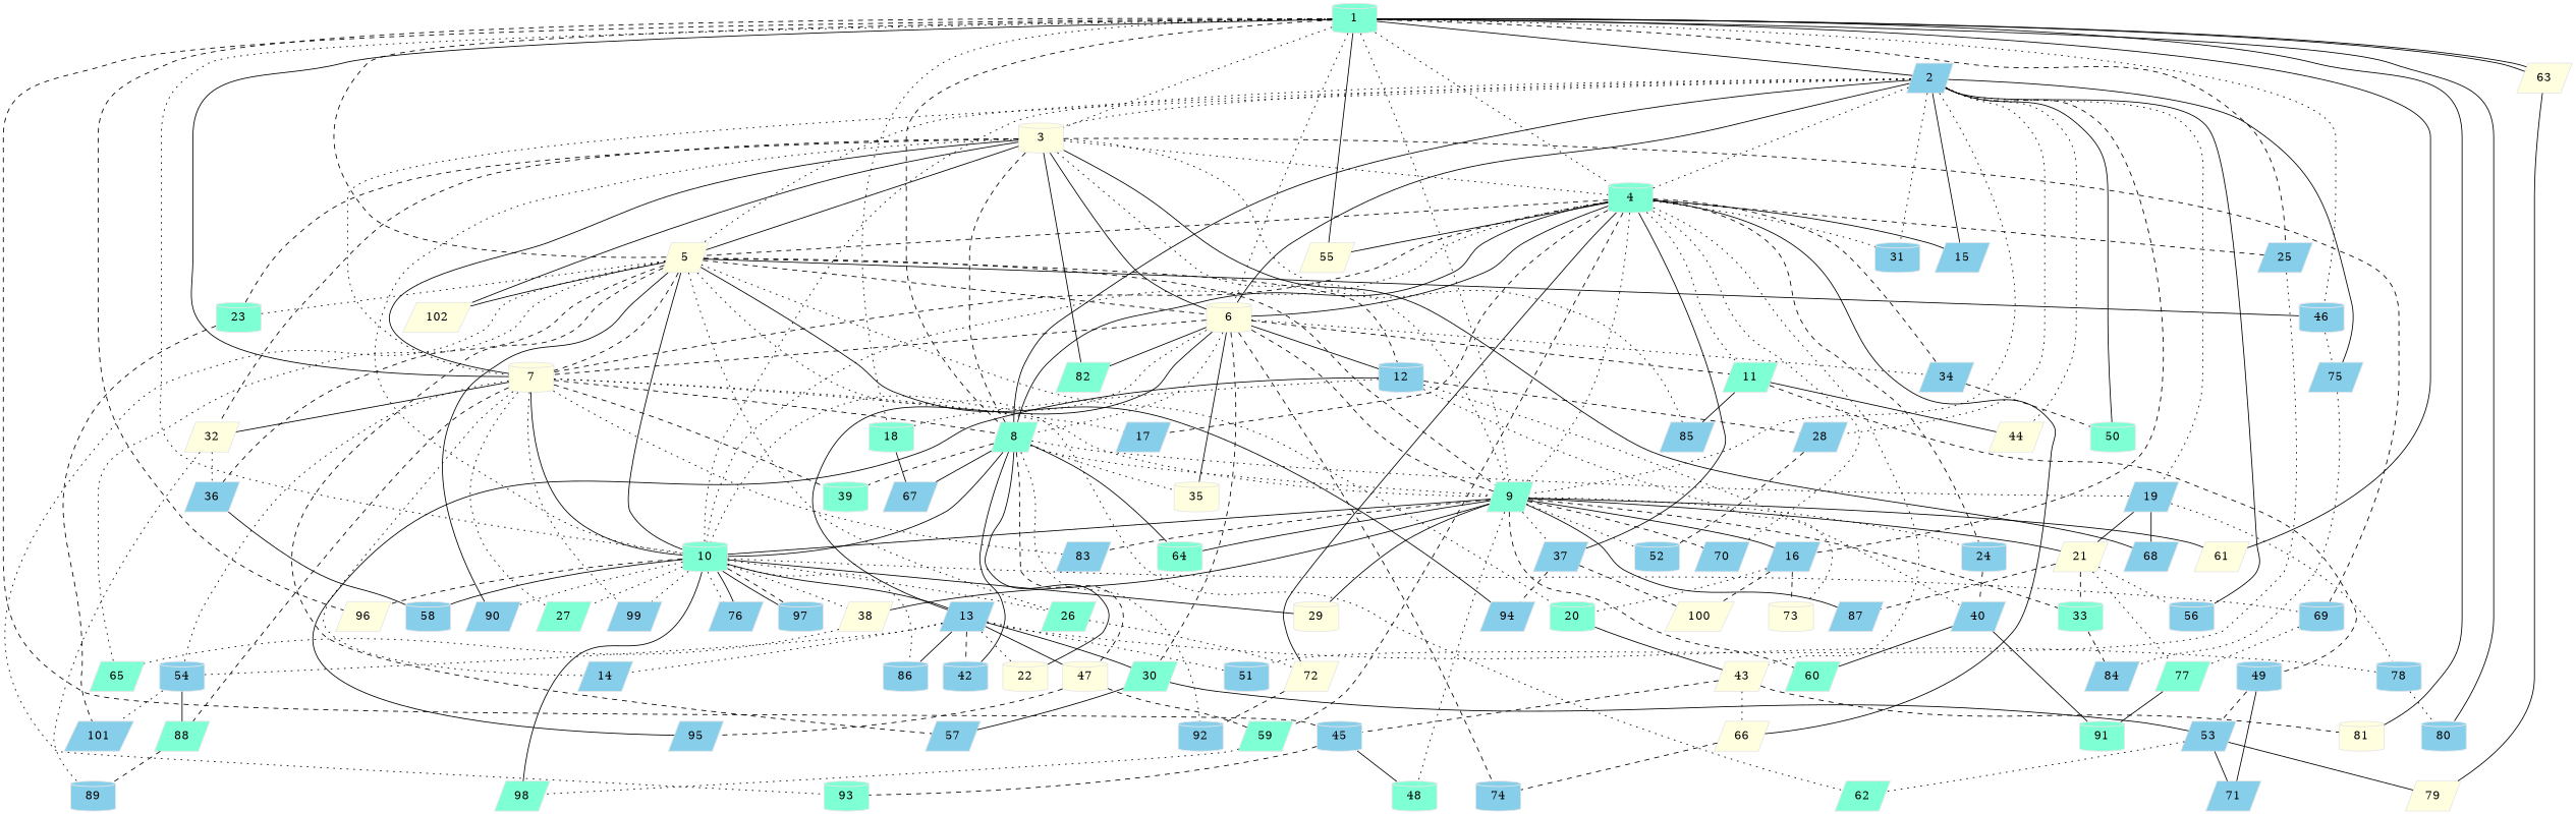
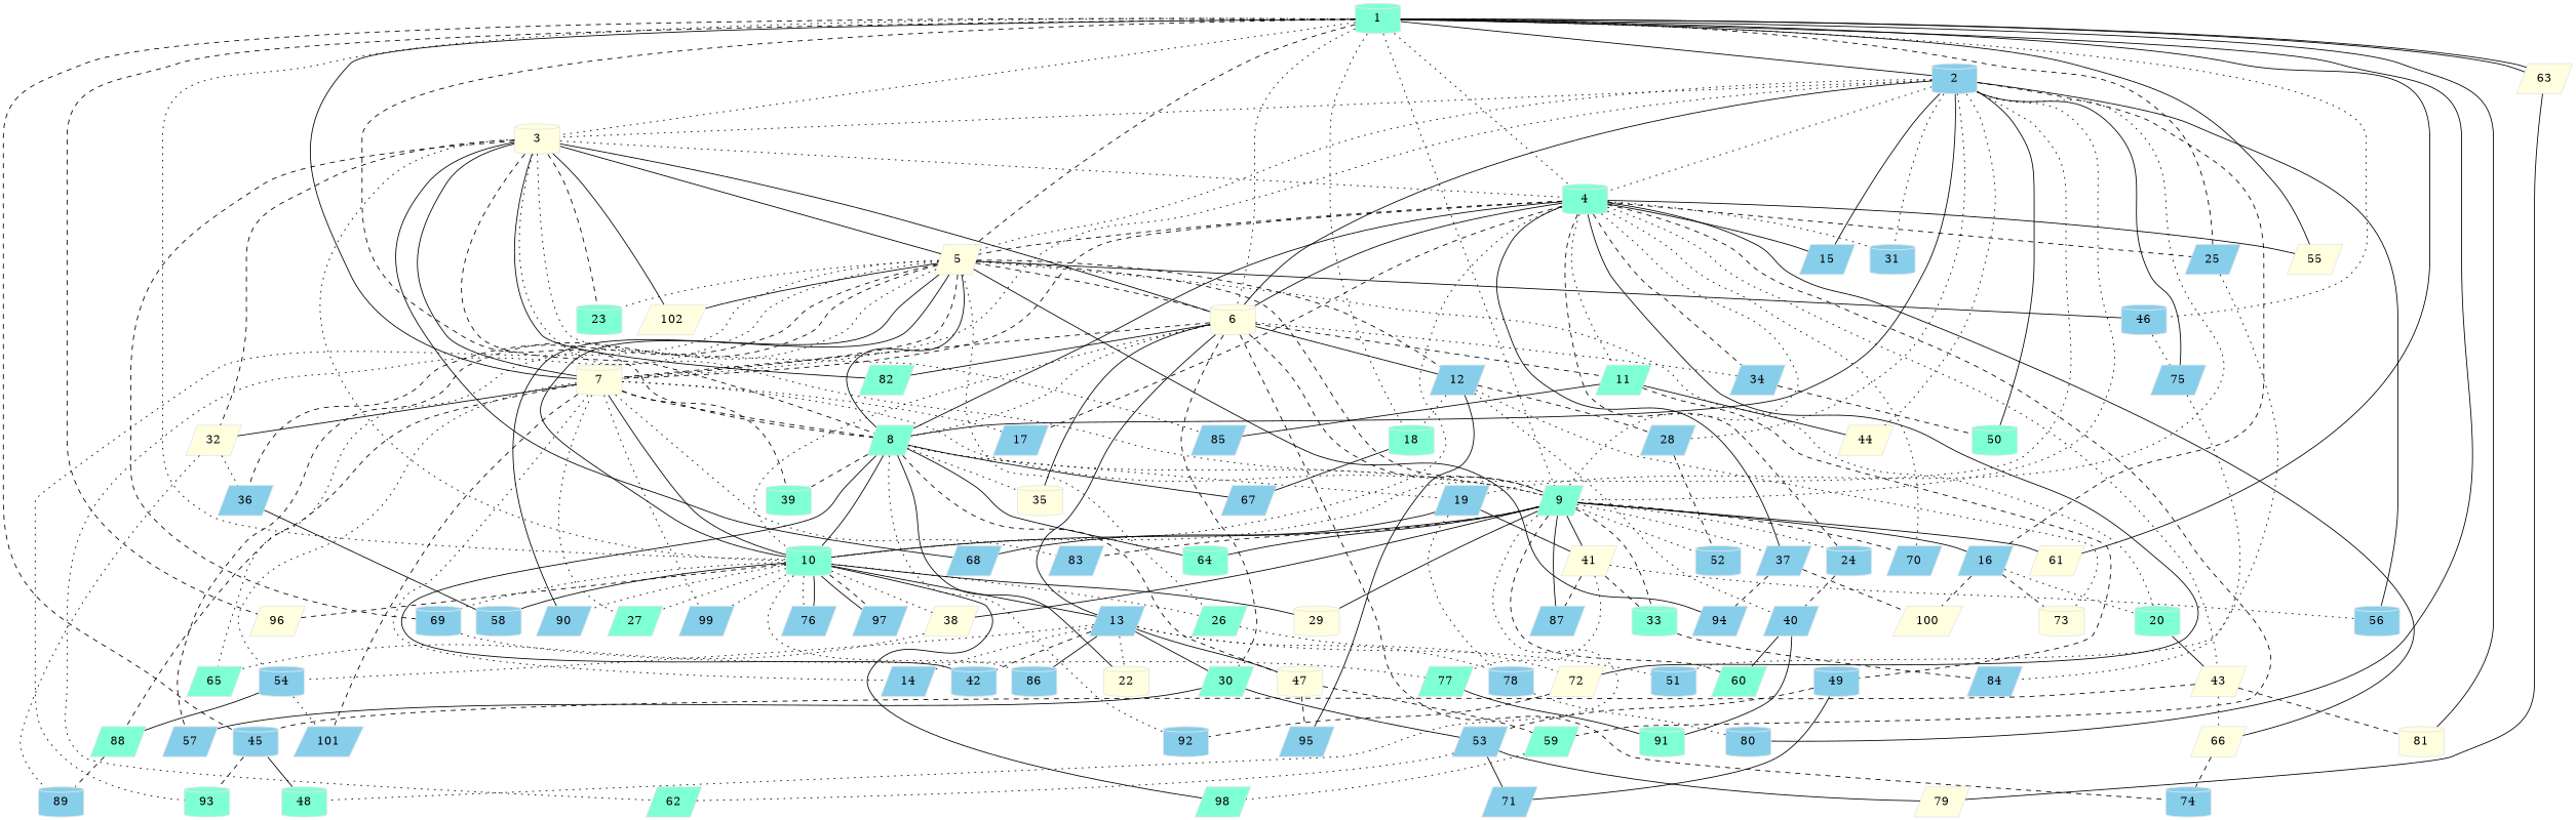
  graph {
    node [color=gray90 fillcolor=skyblue shape=parallelogram style=filled]
    edge [style=dotted]
    1 [fillcolor=aquamarine shape=cylinder]
-   2
+   2 [shape=cylinder]
    3 [fillcolor=lightyellow shape=cylinder]
    4 [fillcolor=aquamarine shape=cylinder]
    5 [fillcolor=lightyellow]
    6 [fillcolor=lightyellow shape=cylinder]
    7 [fillcolor=lightyellow shape=cylinder]
    8 [fillcolor=aquamarine]
    9 [fillcolor=aquamarine]
    10 [fillcolor=aquamarine shape=cylinder]
    18 [fillcolor=aquamarine shape=cylinder]
    25
    45 [shape=cylinder]
    46 [shape=cylinder]
    55 [fillcolor=lightyellow]
    61 [fillcolor=lightyellow]
    63 [fillcolor=lightyellow]
    80 [shape=cylinder]
    81 [fillcolor=lightyellow shape=cylinder]
    96 [fillcolor=lightyellow]
    15
    16
    19
    28
    31 [shape=cylinder]
    44 [fillcolor=lightyellow]
    50 [fillcolor=aquamarine shape=cylinder]
    56 [shape=cylinder]
    75
    23 [fillcolor=aquamarine shape=cylinder]
    32 [fillcolor=lightyellow]
    68
    69 [shape=cylinder]
    82 [fillcolor=aquamarine]
    85
    102 [fillcolor=lightyellow]
    11 [fillcolor=aquamarine]
    17
    24 [shape=cylinder]
    34
    37
    43 [fillcolor=lightyellow]
    59 [fillcolor=aquamarine]
    66 [fillcolor=lightyellow]
    70
    72 [fillcolor=lightyellow]
-   12 [shape=cylinder]
+   12
    20 [fillcolor=aquamarine shape=cylinder]
    26 [fillcolor=aquamarine]
    36
    57
    62 [fillcolor=aquamarine]
    65 [fillcolor=aquamarine]
    90
    93 [fillcolor=aquamarine shape=cylinder]
    94
    13
    30 [fillcolor=aquamarine]
    35 [fillcolor=lightyellow shape=cylinder]
    74 [shape=cylinder]
    14
    27 [fillcolor=aquamarine]
    39 [fillcolor=aquamarine shape=cylinder]
    54 [shape=cylinder]
    83
    88 [fillcolor=aquamarine]
    99
    101
    22 [fillcolor=lightyellow shape=cylinder]
    42 [shape=cylinder]
    47 [fillcolor=lightyellow shape=cylinder]
    64 [fillcolor=aquamarine shape=cylinder]
    67
    92 [shape=cylinder]
-   21 [fillcolor=lightyellow]
+   21 [fillcolor=lightyellow label=41]
    29 [fillcolor=lightyellow shape=cylinder]
    33 [fillcolor=aquamarine shape=cylinder]
    38 [fillcolor=lightyellow]
    48 [fillcolor=aquamarine shape=cylinder]
    52 [shape=cylinder]
    60 [fillcolor=aquamarine]
    87
    58 [shape=cylinder]
    76
    86 [shape=cylinder]
-   97 [shape=cylinder]
+   97
    98 [fillcolor=aquamarine]
    51 [shape=cylinder]
    79 [fillcolor=lightyellow]
    73 [fillcolor=lightyellow shape=cylinder]
    100 [fillcolor=lightyellow]
    78 [shape=cylinder]
    84
    89 [shape=cylinder]
    77 [fillcolor=aquamarine]
    49 [shape=cylinder]
    40
    95
    53
    71
    91 [fillcolor=aquamarine shape=cylinder]
    1 -- 2 [style=solid]
    1 -- 3
    1 -- 4
    1 -- 5 [style=dashed]
    1 -- 6
    1 -- 7 [style=solid]
    1 -- 8 [style=dashed]
    1 -- 9
    1 -- 10
    1 -- 18
    1 -- 25 [style=dashed]
    1 -- 45 [style=dashed]
    1 -- 46
    1 -- 55 [style=solid]
    1 -- 61 [style=solid]
    1 -- 63 [style=solid]
    1 -- 63 [style=solid]
    1 -- 80 [style=solid]
    1 -- 81 [style=solid]
    1 -- 96 [style=dashed]
    2 -- 3
    2 -- 4
    2 -- 5
    2 -- 6 [style=solid]
    2 -- 7
    2 -- 8 [style=solid]
    2 -- 9
    2 -- 10
    2 -- 15 [style=solid]
    2 -- 16 [style=dashed]
    2 -- 19
    2 -- 28
    2 -- 31
    2 -- 44
    2 -- 50 [style=solid]
    2 -- 56 [style=solid]
    2 -- 75 [style=solid]
    3 -- 4
    3 -- 5 [style=solid]
    3 -- 6 [style=solid]
    3 -- 7 [style=solid]
    3 -- 8 [style=dashed]
    3 -- 9
    3 -- 10
    3 -- 23 [style=dashed]
    3 -- 32 [style=dashed]
    3 -- 68 [style=solid]
    3 -- 69 [style=dashed]
    3 -- 82 [style=solid]
    3 -- 85
    3 -- 102 [style=solid]
    4 -- 5 [style=dashed]
    4 -- 6 [style=solid]
    4 -- 7 [style=dashed]
    4 -- 8 [style=solid]
    4 -- 9
    4 -- 10
    4 -- 25 [style=dashed]
    4 -- 55 [style=solid]
    4 -- 15 [style=solid]
    4 -- 31
    4 -- 11
    4 -- 17 [style=dashed]
    4 -- 24 [style=dashed]
    4 -- 34 [style=dashed]
    4 -- 37 [style=solid]
    4 -- 43
    4 -- 59 [style=dashed]
    4 -- 66 [style=solid]
    4 -- 70
    4 -- 72 [style=solid]
    5 -- 6 [style=dashed]
    5 -- 7 [style=dashed]
+   5 -- 8 [style=solid]
    5 -- 9 [style=dashed]
    5 -- 10 [style=solid]
    5 -- 46 [style=solid]
    5 -- 23
    5 -- 102 [style=solid]
    5 -- 12 [style=dashed]
    5 -- 20
    5 -- 26
    5 -- 36 [style=dashed]
    5 -- 57 [style=dashed]
    5 -- 62
    5 -- 65
    5 -- 90 [style=solid]
    5 -- 93
    5 -- 94 [style=solid]
    6 -- 7 [style=dashed]
    6 -- 8
    6 -- 9 [style=dashed]
    6 -- 10
    6 -- 82 [style=solid]
    6 -- 11 [style=dashed]
    6 -- 34
    6 -- 12 [style=solid]
    6 -- 13 [style=solid]
    6 -- 30 [style=dashed]
    6 -- 35 [style=solid]
    6 -- 74 [style=dashed]
    7 -- 8 [style=dashed]
    7 -- 9
    7 -- 10 [style=solid]
    7 -- 32 [style=solid]
    7 -- 17
    7 -- 14
    7 -- 27
    7 -- 39 [style=dashed]
    7 -- 54
    7 -- 83
    7 -- 88 [style=dashed]
    7 -- 99
-   23 -- 101 [style=dashed]
+   7 -- 101 [style=dashed]
    8 -- 9
    8 -- 10 [style=solid]
    8 -- 19
    8 -- 35
    8 -- 39 [style=dashed]
    8 -- 22 [style=solid]
    8 -- 42 [style=solid]
    8 -- 47 [style=dashed]
    8 -- 64 [style=solid]
    8 -- 67 [style=solid]
    8 -- 92
    9 -- 10 [style=solid]
    9 -- 61 [style=solid]
    9 -- 16 [style=solid]
    9 -- 24
    9 -- 37
    9 -- 70 [style=dashed]
    9 -- 83 [style=dashed]
    9 -- 64 [style=solid]
    9 -- 21 [style=solid]
    9 -- 29 [style=solid]
    9 -- 33 [style=dashed]
    9 -- 38 [style=solid]
    9 -- 48
    9 -- 52
    9 -- 60 [style=dashed]
    9 -- 87 [style=solid]
    10 -- 96 [style=dashed]
    10 -- 69
    10 -- 26
    10 -- 90
    10 -- 13 [style=solid]
    10 -- 27
    10 -- 99
    10 -- 29 [style=solid]
    10 -- 38
    10 -- 58 [style=solid]
    10 -- 76
    10 -- 76 [style=solid]
    10 -- 86
    10 -- 97 [style=solid]
    10 -- 97 [style=dashed]
    10 -- 98 [style=solid]
    18 -- 67 [style=solid]
    25 -- 51
    45 -- 93 [style=dashed]
    45 -- 48 [style=solid]
    46 -- 75
    63 -- 79 [style=solid]
    16 -- 20
    16 -- 73 [style=dashed]
    16 -- 100 [style=dashed]
    19 -- 68 [style=solid]
    19 -- 21 [style=solid]
    19 -- 78
    28 -- 52 [style=dashed]
    75 -- 84
    32 -- 36
    32 -- 89
    69 -- 77
    11 -- 44 [style=solid]
    11 -- 85 [style=solid]
    11 -- 49 [style=dashed]
    24 -- 40 [style=dashed]
    34 -- 50 [style=dashed]
    37 -- 94 [style=dashed]
    37 -- 100 [style=dashed]
    43 -- 45 [style=dashed]
    43 -- 81 [style=dashed]
    43 -- 66
    59 -- 98
    66 -- 74 [style=dashed]
    72 -- 92 [style=dashed]
    12 -- 18
    12 -- 28 [style=dashed]
    12 -- 73
    12 -- 40
    12 -- 95 [style=solid]
    20 -- 43 [style=solid]
    26 -- 72
    36 -- 58 [style=solid]
    13 -- 30 [style=solid]
    13 -- 14
    13 -- 54
    13 -- 22
    13 -- 42 [style=dashed]
    13 -- 47 [style=solid]
    13 -- 86 [style=solid]
    13 -- 51
    13 -- 78
    30 -- 57 [style=solid]
    30 -- 53 [style=solid]
    54 -- 88 [style=solid]
    54 -- 101
    88 -- 89 [style=dashed]
    47 -- 59 [style=dashed]
    47 -- 95 [style=dashed]
    21 -- 56
    21 -- 33 [style=dashed]
    21 -- 87 [style=dashed]
    21 -- 77
    33 -- 84 [style=dashed]
    38 -- 65
    78 -- 80
    77 -- 91 [style=solid]
    49 -- 53 [style=dashed]
    49 -- 71 [style=solid]
    40 -- 60 [style=solid]
    40 -- 91 [style=solid]
    53 -- 62
    53 -- 79 [style=solid]
    53 -- 71 [style=solid]
  }
